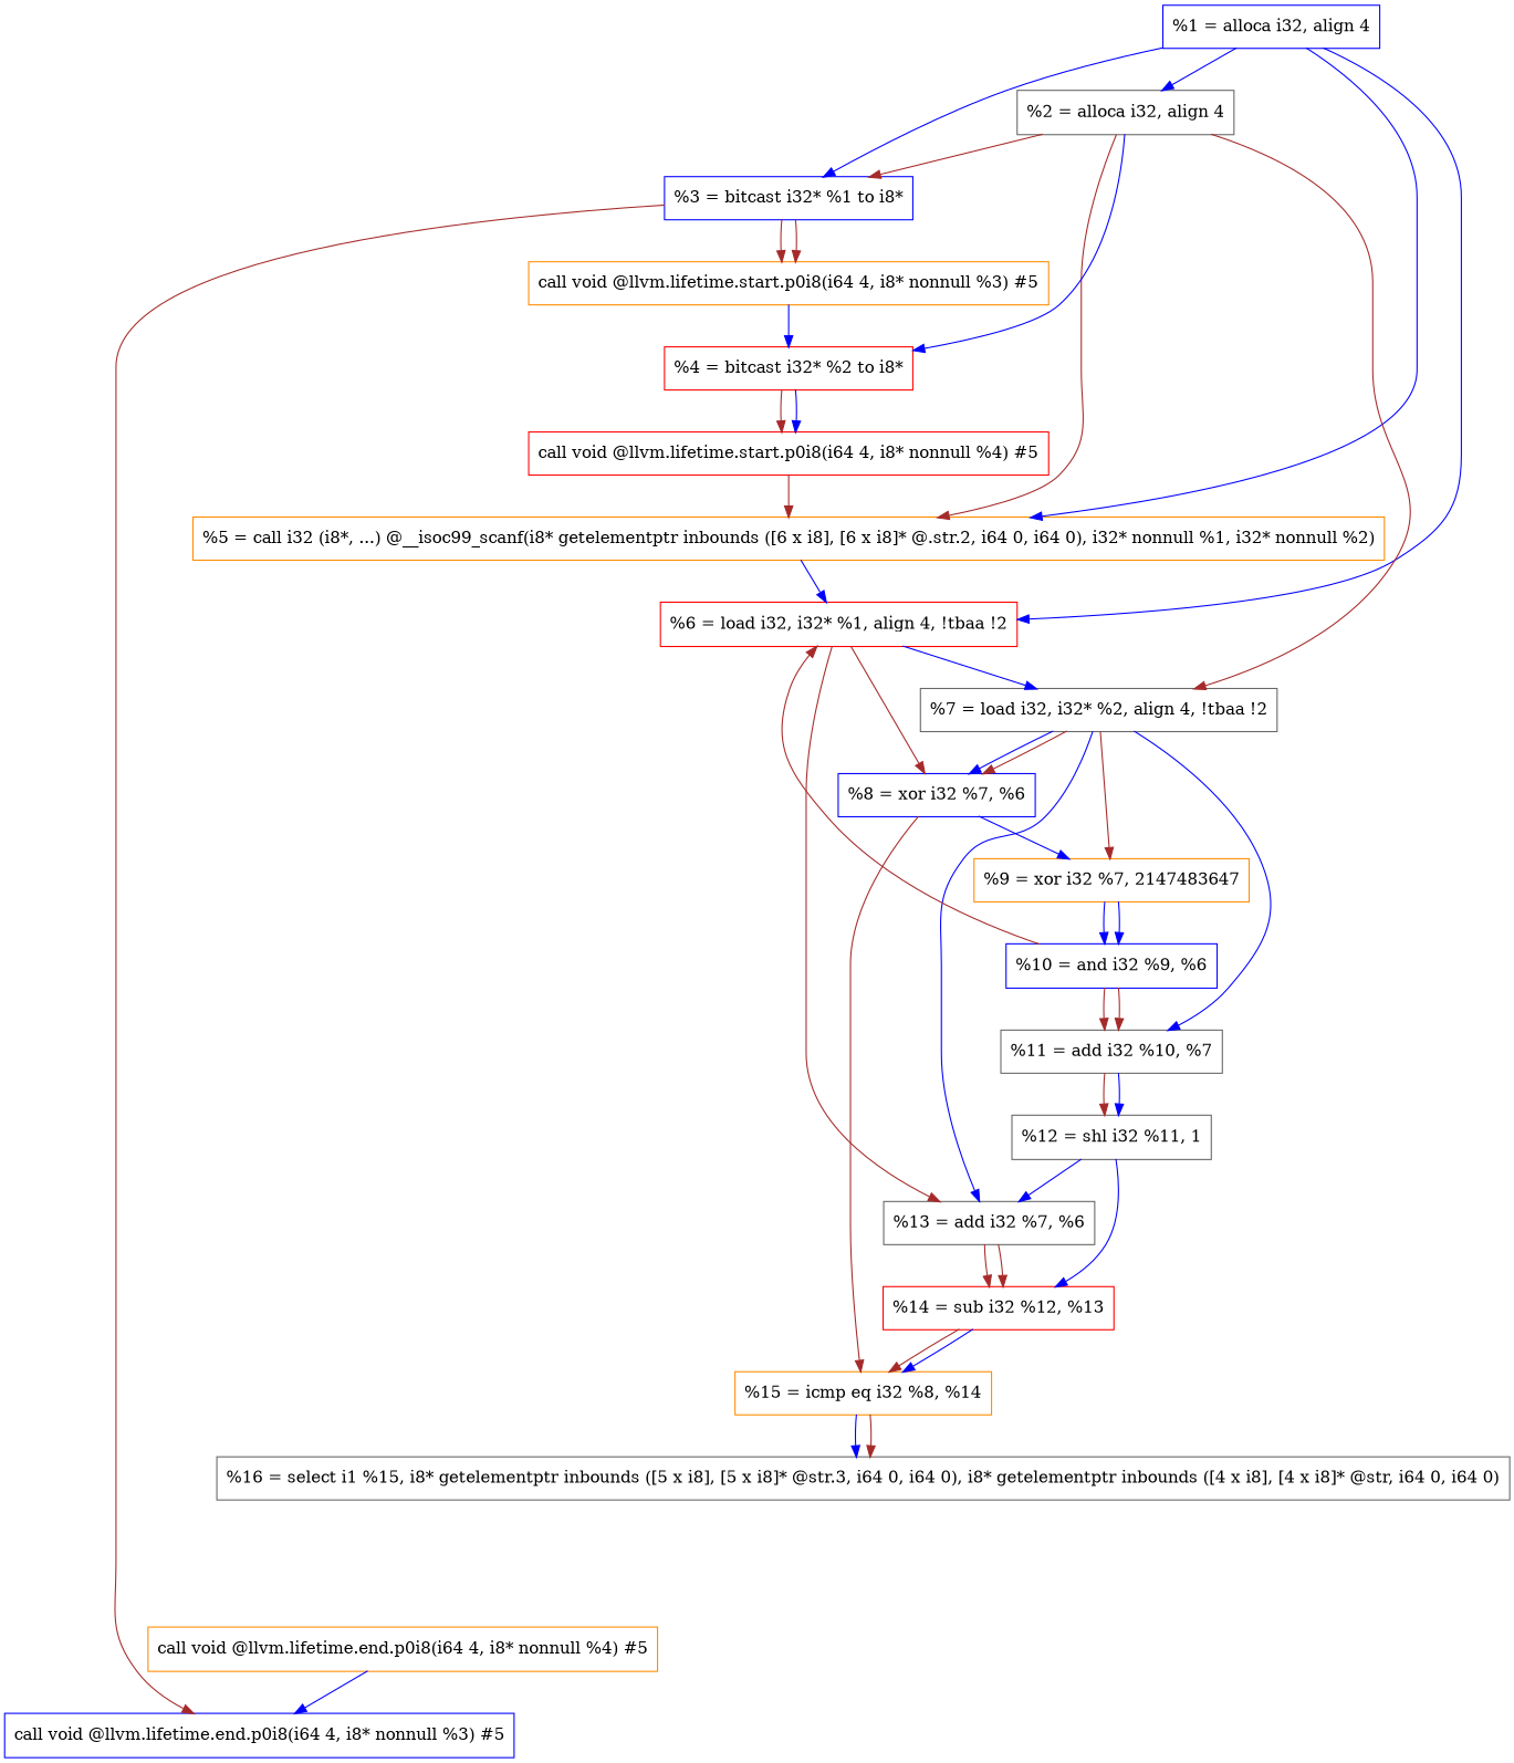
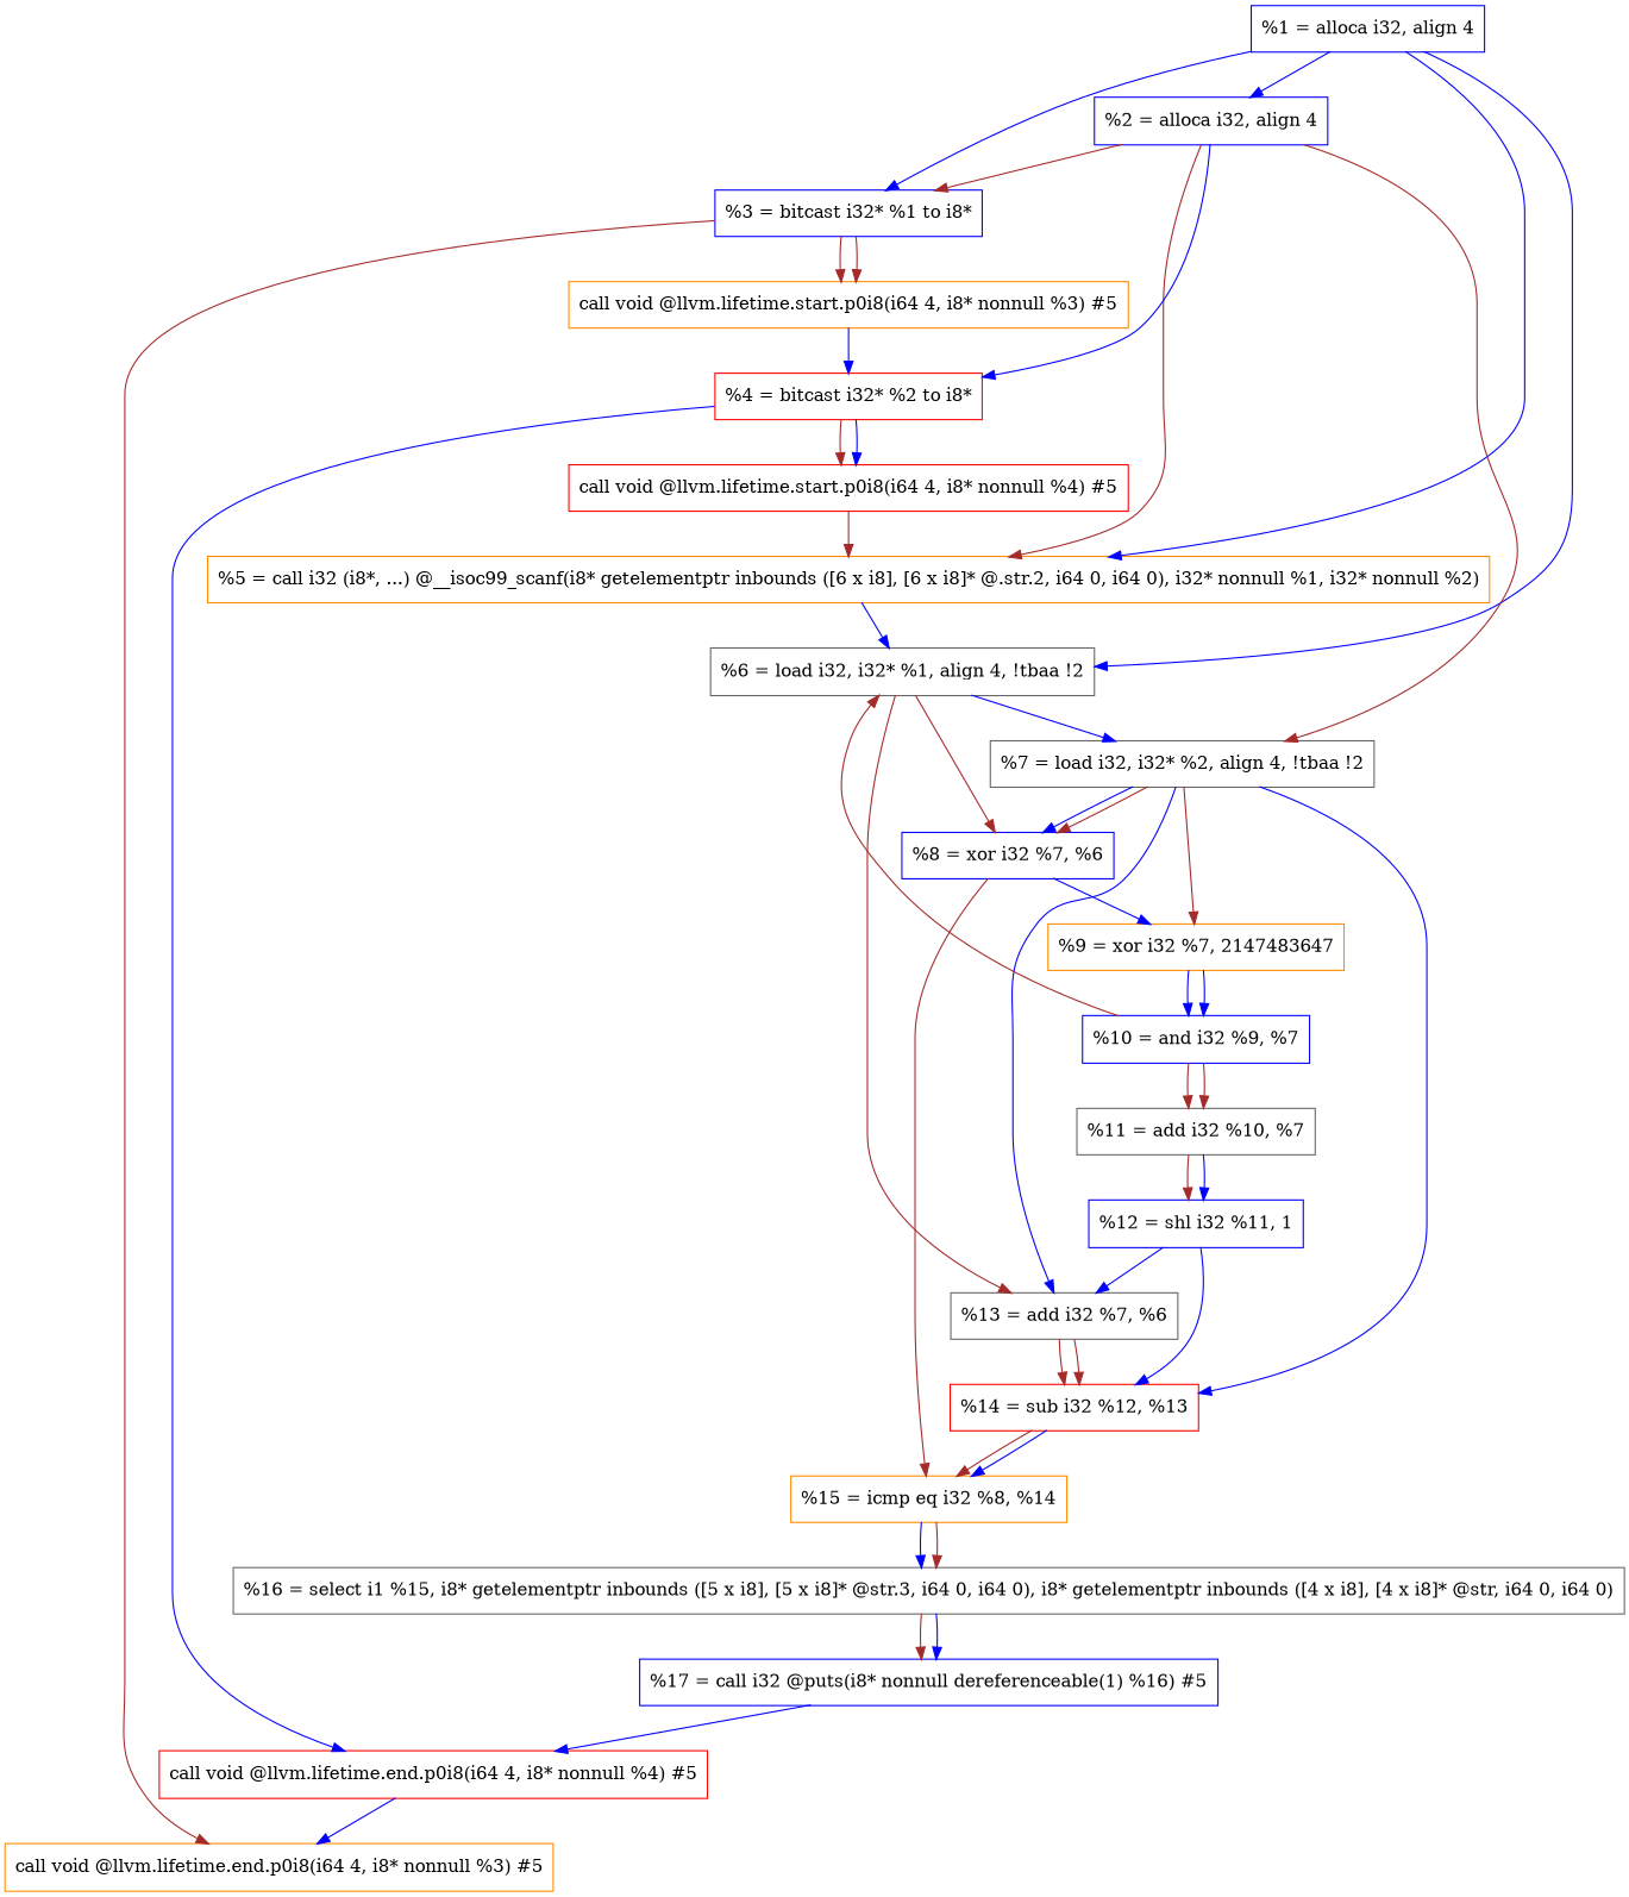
  digraph {
    node [color=gray40 shape=record]
    edge [color=blue]
    n1 [color=blue label="  %1 = alloca i32, align 4"]
-   n2 [label="  %2 = alloca i32, align 4"]
+   n2 [color=blue label="  %2 = alloca i32, align 4"]
    n3 [color=blue label="  %3 = bitcast i32* %1 to i8*"]
    n4 [color=darkorange label="  %5 = call i32 (i8*, ...) @__isoc99_scanf(i8* getelementptr inbounds ([6 x i8], [6 x i8]* @.str.2, i64 0, i64 0), i32* nonnull %1, i32* nonnull %2)"]
-   n5 [color=red label="  %6 = load i32, i32* %1, align 4, !tbaa !2"]
+   n5 [label="  %6 = load i32, i32* %1, align 4, !tbaa !2"]
    n6 [color=red label="  %4 = bitcast i32* %2 to i8*"]
    n7 [label="  %7 = load i32, i32* %2, align 4, !tbaa !2"]
    n8 [color=darkorange label="  call void @llvm.lifetime.start.p0i8(i64 4, i8* nonnull %3) #5"]
-   n9 [color=blue label="  call void @llvm.lifetime.end.p0i8(i64 4, i8* nonnull %3) #5"]
+   n9 [color=darkorange label="  call void @llvm.lifetime.end.p0i8(i64 4, i8* nonnull %3) #5"]
    n10 [color=blue label="  %8 = xor i32 %7, %6"]
    n11 [label="  %13 = add i32 %7, %6"]
    n12 [color=red label="  call void @llvm.lifetime.start.p0i8(i64 4, i8* nonnull %4) #5"]
-   n13 [color=darkorange label="  call void @llvm.lifetime.end.p0i8(i64 4, i8* nonnull %4) #5"]
+   n13 [color=red label="  call void @llvm.lifetime.end.p0i8(i64 4, i8* nonnull %4) #5"]
    n14 [color=darkorange label="  %9 = xor i32 %7, 2147483647"]
    n15 [label="  %11 = add i32 %10, %7"]
    n16 [color=darkorange label="  %15 = icmp eq i32 %8, %14"]
-   n17 [color=blue label="  %10 = and i32 %9, %6"]
+   n17 [color=blue label="%10 = and i32 %9, %7"]
    n18 [color=red label="  %14 = sub i32 %12, %13"]
-   n19 [label="  %12 = shl i32 %11, 1"]
+   n19 [color=blue label="  %12 = shl i32 %11, 1"]
    n20 [label="  %16 = select i1 %15, i8* getelementptr inbounds ([5 x i8], [5 x i8]* @str.3, i64 0, i64 0), i8* getelementptr inbounds ([4 x i8], [4 x i8]* @str, i64 0, i64 0)"]
+   n21 [color=blue label="  %17 = call i32 @puts(i8* nonnull dereferenceable(1) %16) #5"]
    n1 -> n2
    n1 -> n3
    n1 -> n4
    n1 -> n5
    n2 -> n3 [color=brown]
    n2 -> n4 [color=brown]
    n2 -> n6
    n2 -> n7 [color=brown]
    n3 -> n8 [color=brown]
    n3 -> n8 [color=brown]
    n3 -> n9 [color=brown]
    n4 -> n5
    n5 -> n7
    n5 -> n10 [color=brown]
    n5 -> n11 [color=brown]
    n6 -> n12 [color=brown]
    n6 -> n12
+   n6 -> n13
    n7 -> n10
    n7 -> n10 [color=brown]
    n7 -> n11
    n7 -> n14 [color=brown]
-   n7 -> n15
+   n7 -> n18
    n8 -> n6
    n10 -> n14
    n10 -> n16 [color=brown]
    n11 -> n18 [color=brown]
    n11 -> n18 [color=brown]
    n12 -> n4 [color=brown]
    n13 -> n9
    n14 -> n17
    n14 -> n17
    n15 -> n19 [color=brown]
    n15 -> n19
    n16 -> n20
    n16 -> n20 [color=brown]
    n17 -> n5 [color=brown]
    n17 -> n15 [color=brown]
    n17 -> n15 [color=brown]
    n18 -> n16 [color=brown]
    n18 -> n16
    n19 -> n11
    n19 -> n18
+   n20 -> n21 [color=brown]
+   n20 -> n21
+   n21 -> n13
  }
